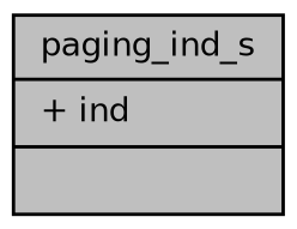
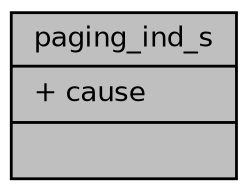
  digraph {
-   n1 [color=black fillcolor=grey75 fontcolor=black fontname=Helvetica fontsize=10 height=0.2 label="{paging_ind_s\n|+ ind\l|}" shape=record style=filled width=0.4]
+   n1 [color=black fillcolor=grey75 fontcolor=black fontname=Helvetica fontsize=10 height=0.2 label="{paging_ind_s\n|+ cause\l|}" shape=record style=filled width=0.4]
  }
